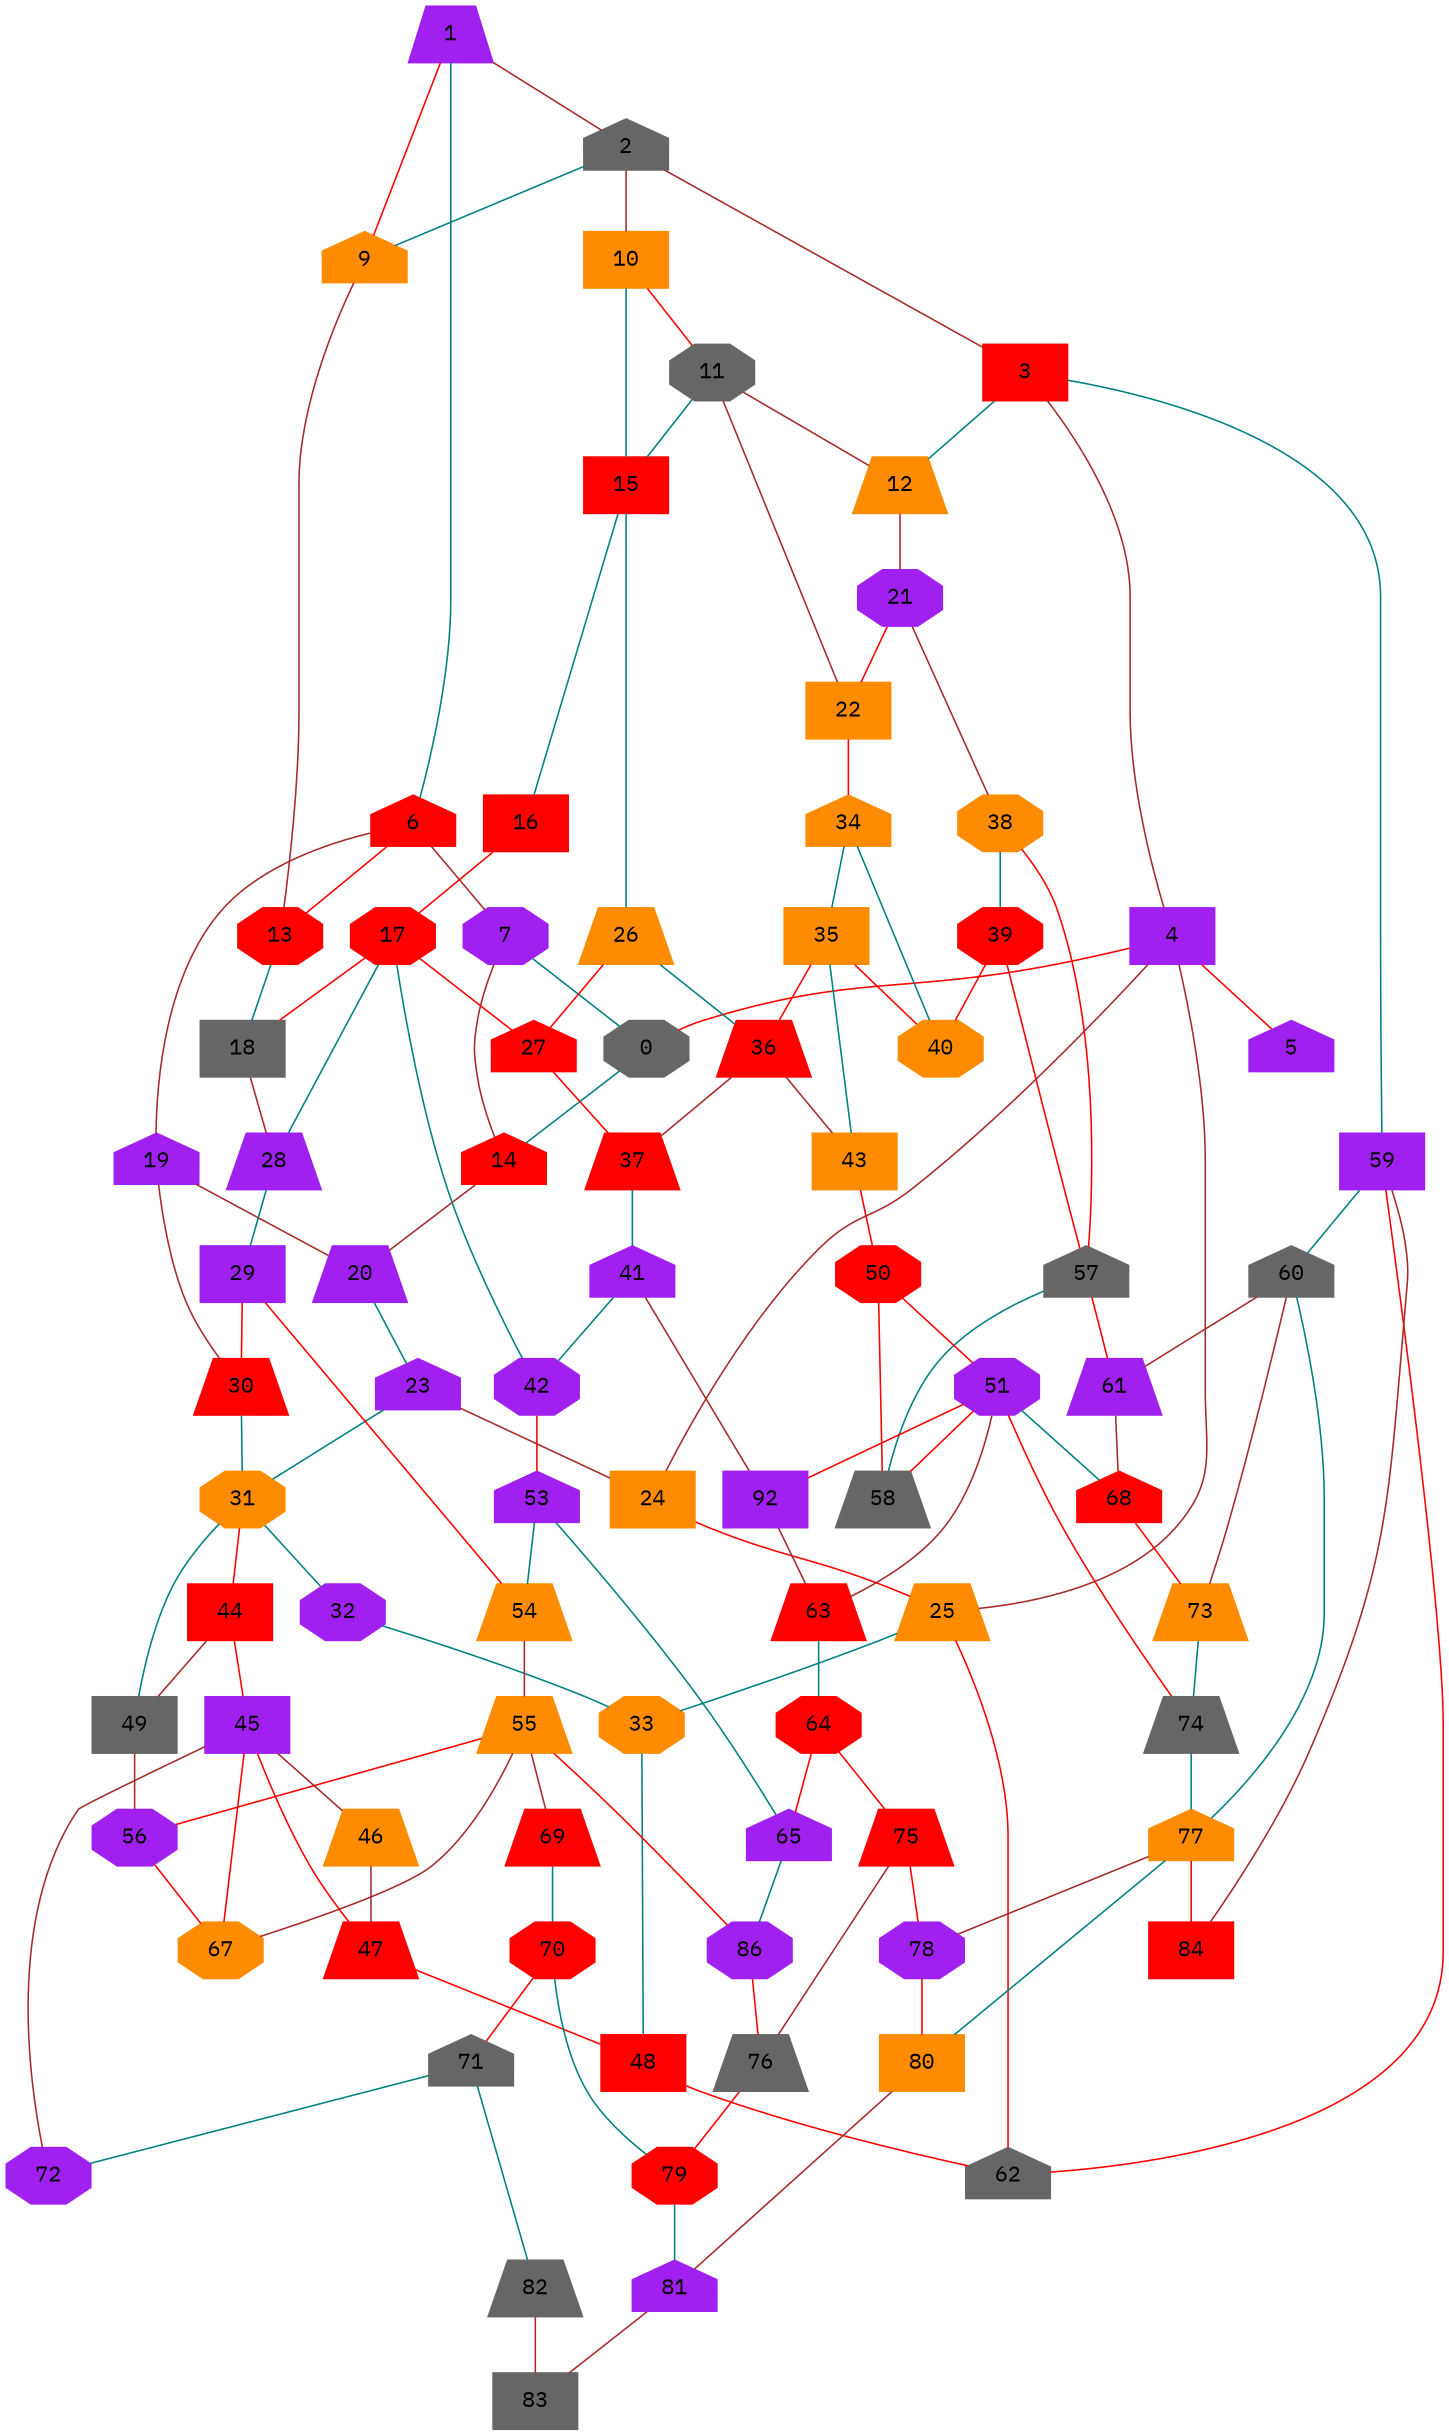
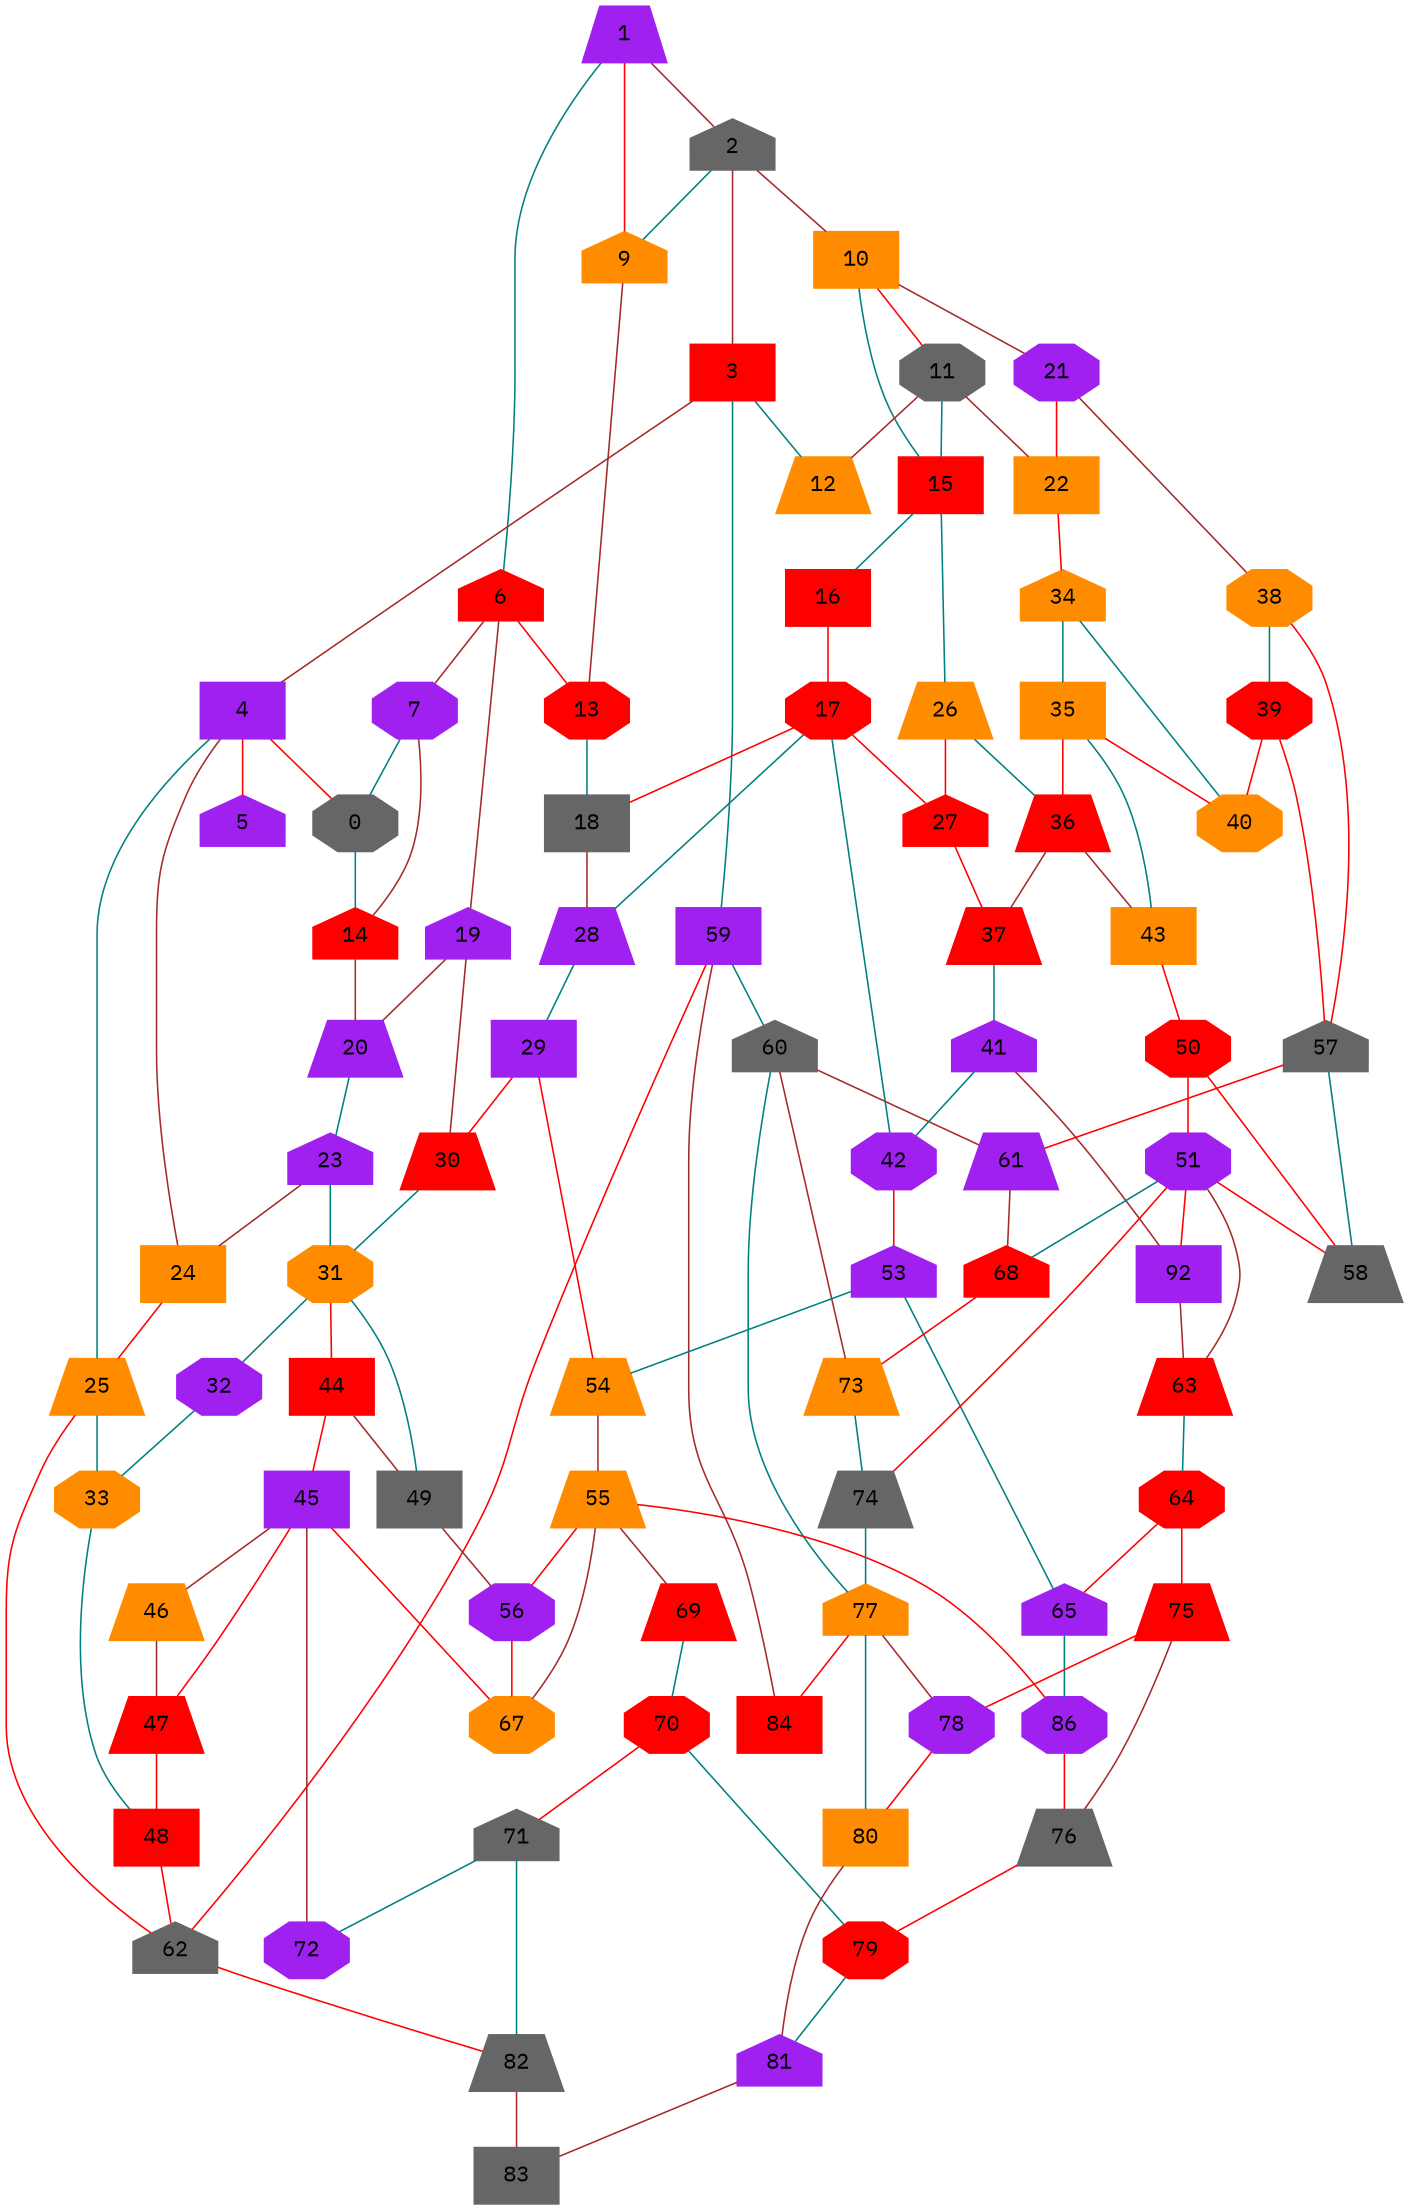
  graph {
    fontname="IBM Plex Mono"
    node [color=purple fontname="IBM Plex Mono" shape=octagon style=filled]
    edge [color=red fontname="IBM Plex Mono" weight=1.0]
    1 [shape=trapezium]
    2 [color=gray40 shape=house]
    6 [color=red shape=house]
    9 [color=darkorange shape=house]
    3 [color=red shape=box]
    10 [color=darkorange shape=box]
    7
    13 [color=red]
    19 [shape=house]
    4 [shape=box]
    12 [color=darkorange shape=trapezium]
    59 [shape=box]
    11 [color=gray40]
    15 [color=red shape=box]
    5 [shape=house]
    n16 [color=gray40 label=0]
    24 [color=darkorange shape=box]
    25 [color=darkorange shape=trapezium]
    21
    62 [color=gray40 shape=house]
    60 [color=gray40 shape=house]
    84 [color=red shape=box]
    14 [color=red shape=house]
    33 [color=darkorange]
    18 [color=gray40 shape=box]
    20 [shape=trapezium]
    30 [color=red shape=trapezium]
    22 [color=darkorange shape=box]
    16 [color=red shape=box]
    26 [color=darkorange shape=trapezium]
    34 [color=darkorange shape=house]
    38 [color=darkorange]
    28 [shape=trapezium]
    23 [shape=house]
    17 [color=red]
    27 [color=red shape=house]
    36 [color=red shape=trapezium]
    42
    37 [color=red shape=trapezium]
    29 [shape=box]
    53 [shape=house]
    31 [color=darkorange]
    39 [color=red]
    57 [color=gray40 shape=house]
    35 [color=darkorange shape=box]
    40 [color=darkorange]
    32
    44 [color=red shape=box]
    49 [color=gray40 shape=box]
    48 [color=red shape=box]
    82 [color=gray40 shape=trapezium]
    43 [color=darkorange shape=box]
    41 [shape=house]
    54 [color=darkorange shape=trapezium]
    55 [color=darkorange shape=trapezium]
    45 [shape=box]
    56
    50 [color=red]
    n59 [label=92 shape=box]
    58 [color=gray40 shape=trapezium]
    61 [shape=trapezium]
    63 [color=red shape=trapezium]
    65 [shape=house]
    51
    46 [color=darkorange shape=trapezium]
    47 [color=red shape=trapezium]
    67 [color=darkorange]
    72
    68 [color=red shape=house]
    74 [color=gray40 shape=trapezium]
    64 [color=red]
    73 [color=darkorange shape=trapezium]
    77 [color=darkorange shape=house]
    n74 [label=86]
    69 [color=red shape=trapezium]
    76 [color=gray40 shape=trapezium]
    70 [color=red]
    78
    80 [color=darkorange shape=box]
    83 [color=gray40 shape=box]
    75 [color=red shape=trapezium]
    79 [color=red]
    71 [color=gray40 shape=house]
    81 [shape=house]
    1 -- 2 [color=brown]
    1 -- 6 [color=teal]
    1 -- 9
    2 -- 9 [color=teal]
    2 -- 3 [color=brown]
    2 -- 10 [color=brown weight=2.0]
    6 -- 7 [color=brown weight=2.0]
    6 -- 13
    6 -- 19 [color=brown]
    9 -- 13 [color=brown]
    3 -- 4 [color=brown]
    3 -- 12 [color=teal]
    3 -- 59 [color=teal]
    10 -- 11 [weight=2.0]
    10 -- 15 [color=teal weight=2.0]
    7 -- n16 [color=teal weight=2.0]
    7 -- 14 [color=brown]
    13 -- 18 [color=teal]
    19 -- 20 [color=brown]
    19 -- 30 [color=brown]
    4 -- 5 [weight=2.0]
    4 -- n16 [weight=2.0]
    4 -- 24 [color=brown]
-   4 -- 25 [color=brown]
-   12 -- 21 [color=brown]
+   4 -- 25 [color=teal]
+   10 -- 21 [color=brown]
    59 -- 62
    59 -- 60 [color=teal]
    59 -- 84 [color=brown]
    11 -- 12 [color=brown]
    11 -- 15 [color=teal]
    11 -- 22 [color=brown]
    15 -- 16 [color=teal]
    15 -- 26 [color=teal]
    n16 -- 14 [color=teal weight=2.0]
    24 -- 25
    25 -- 62
    25 -- 33 [color=teal]
    21 -- 22
    21 -- 38 [color=brown]
+   62 -- 82
    60 -- 61 [color=brown weight=2.0]
    60 -- 73 [color=brown weight=2.0]
    60 -- 77 [color=teal]
    14 -- 20 [color=brown]
    33 -- 48 [color=teal]
    18 -- 28 [color=brown]
    20 -- 23 [color=teal]
    30 -- 31 [color=teal]
    22 -- 34
    16 -- 17 [weight=2.0]
    26 -- 27
    26 -- 36 [color=teal]
    34 -- 35 [color=teal]
    34 -- 40 [color=teal]
    38 -- 39 [color=teal]
    38 -- 57
    28 -- 29 [color=teal]
    23 -- 24 [color=brown]
    23 -- 31 [color=teal]
    17 -- 18
    17 -- 28 [color=teal]
    17 -- 27
    17 -- 42 [color=teal]
    27 -- 37
    36 -- 37 [color=brown]
    36 -- 43 [color=brown]
    42 -- 53
    37 -- 41 [color=teal]
    29 -- 30
    29 -- 54
    53 -- 54 [color=teal]
    53 -- 65 [color=teal]
    31 -- 32 [color=teal weight=2.0]
    31 -- 44
    31 -- 49 [color=teal]
    39 -- 57
    39 -- 40
    57 -- 58 [color=teal]
    57 -- 61 [weight=2.0]
    35 -- 36 [weight=3.0]
    35 -- 40
    35 -- 43 [color=teal]
    32 -- 33 [color=teal]
    44 -- 49 [color=brown]
    44 -- 45
    49 -- 56 [color=brown]
    48 -- 62
    82 -- 83 [color=brown weight=2.0]
    43 -- 50
    41 -- 42 [color=teal]
    41 -- n59 [color=brown]
    54 -- 55 [color=brown]
    55 -- 56
    55 -- 67 [color=brown]
    55 -- n74
    55 -- 69 [color=brown weight=2.0]
    45 -- 46 [color=brown]
    45 -- 47
    45 -- 67
    45 -- 72 [color=brown weight=2.0]
    56 -- 67
    50 -- 58
    50 -- 51
    n59 -- 63 [color=brown]
    61 -- 68 [color=brown]
    63 -- 64 [color=teal]
    65 -- n74 [color=teal]
    51 -- n59
    51 -- 58
    51 -- 63 [color=brown]
    51 -- 68 [color=teal]
    51 -- 74
    46 -- 47 [color=brown weight=2.0]
    47 -- 48
    68 -- 73
    74 -- 77 [color=teal]
    64 -- 65
    64 -- 75
    73 -- 74 [color=teal]
    77 -- 84 [weight=2.0]
    77 -- 78 [color=brown]
    77 -- 80 [color=teal]
    n74 -- 76
    69 -- 70 [color=teal]
    76 -- 79
    70 -- 79 [color=teal]
    70 -- 71
    78 -- 80
    80 -- 81 [color=brown]
    75 -- 76 [color=brown]
    75 -- 78
    79 -- 81 [color=teal]
    71 -- 82 [color=teal]
    71 -- 72 [color=teal]
    81 -- 83 [color=brown]
  }
